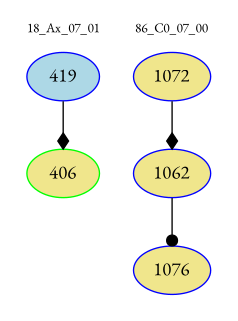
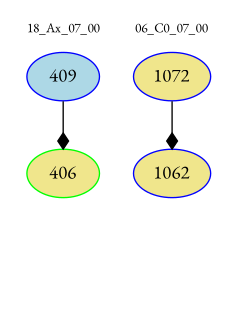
  digraph {
    fontname="EB Garamond"
    node [color=blue fillcolor=khaki fontname="EB Garamond" style=filled]
    edge [arrowhead=diamond color=black fontname="EB Garamond"]
-   n1 [fillcolor=lightblue label=419]
+   n1 [fillcolor=lightblue label=409]
    n2 [color=green label=406]
    n3 [label=1072]
    n4 [label=1062]
-   n5 [label=1076]
    subgraph cluster_1 {
      color=white
      fontsize=10
-     label="18_Ax_07_01"
+     label="18_Ax_07_00"
      n1
      n2
    }
    subgraph cluster_2 {
      color=white
      fontsize=10
-     label="86_C0_07_00"
+     label="06_C0_07_00"
      n3
      n4
-     n5
    }
    n1 -> n2
    n3 -> n4
-   n4 -> n5 [arrowhead=dot]
  }
